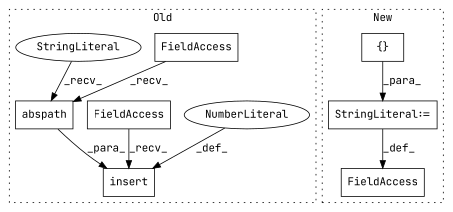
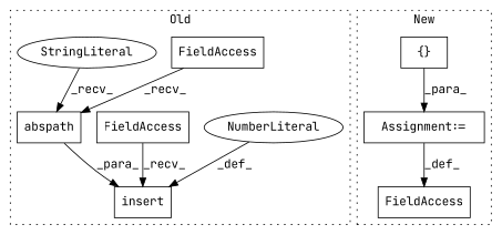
  digraph {
    fontname="JetBrains Mono"
    node [a=22 fontname="JetBrains Mono" l=1 shape=box]
    edge [fontname="JetBrains Mono"]
    n1 [a=32 l="7,1" label=insert s="243,290"]
    n2 [a=34 label=NumberLiteral s=250 shape=ellipse]
    n3 [l=8 label=FieldAccess s=234]
    n4 [a=32 l="8,1" label=abspath s="260,289"]
    n5 [l=7 label=FieldAccess s=252]
    n6 [a=45 l=21 label=StringLiteral s=268 shape=ellipse]
    n7 [a=4 l="1,1" label="{}" s="1960,1985"]
    n8 [l=8 label=FieldAccess s=2010]
-   n9 [a=7 label="StringLiteral:=" s=2018]
+   n9 [a=7 label="Assignment:=" s=2018]
    subgraph cluster_1 {
      label=Old
      style=dotted
      n1
      n2
      n3
      n4
      n5
      n6
    }
    subgraph cluster_2 {
      label=New
      style=dotted
      n7
      n8
      n9
    }
    n2 -> n1 [label=_def_]
    n3 -> n1 [label=_recv_]
    n4 -> n1 [label=_para_]
    n5 -> n4 [label=_recv_]
    n6 -> n4 [label=_recv_]
    n7 -> n9 [label=_para_]
    n9 -> n8 [label=_def_]
  }
